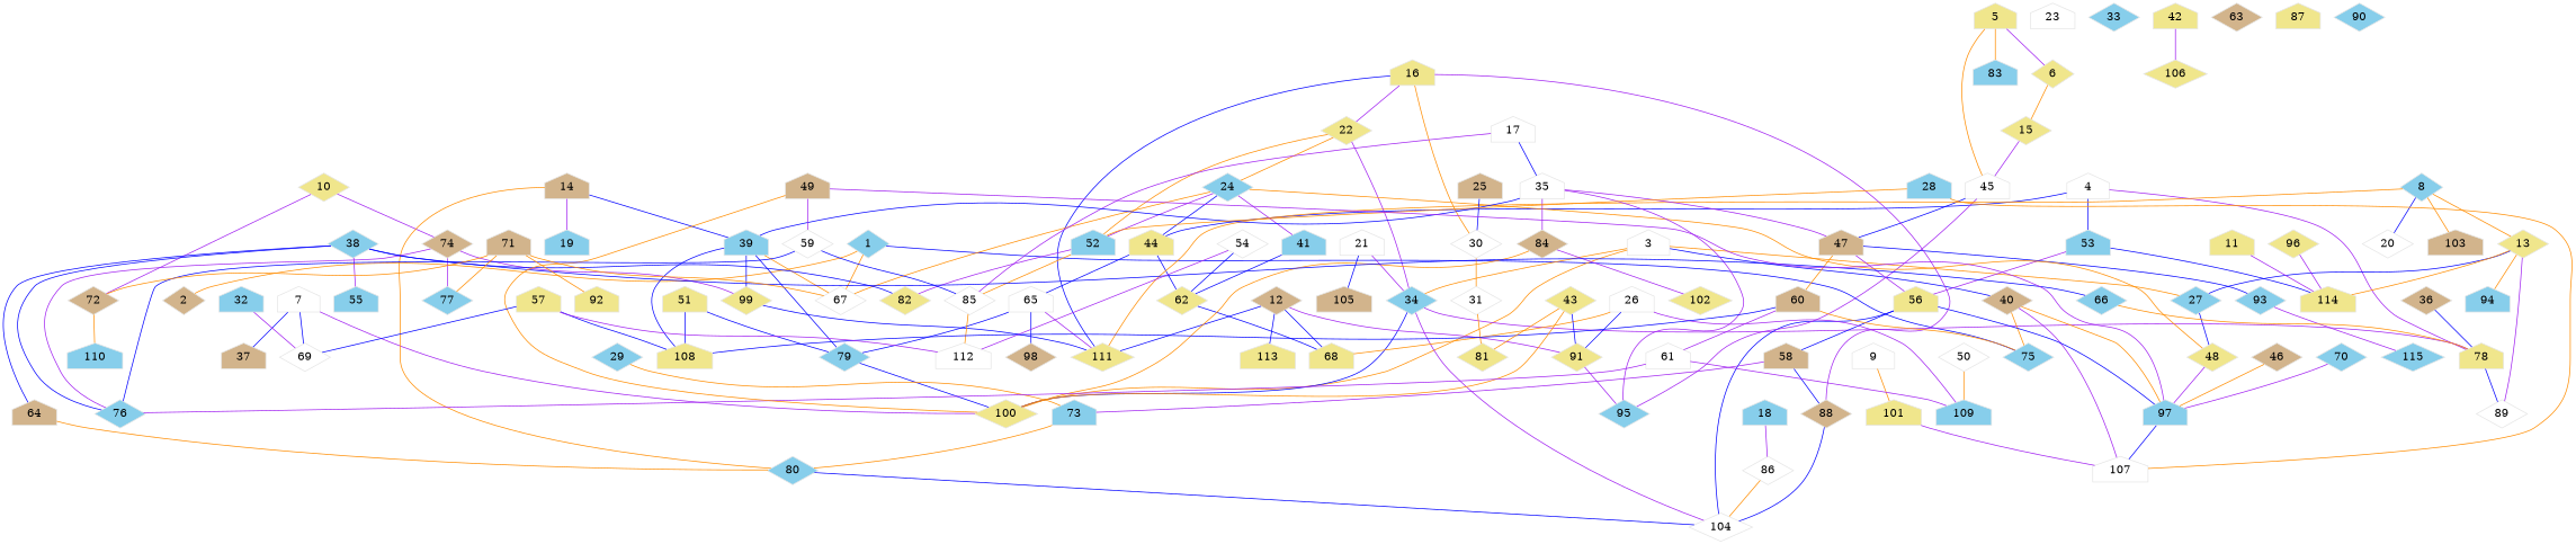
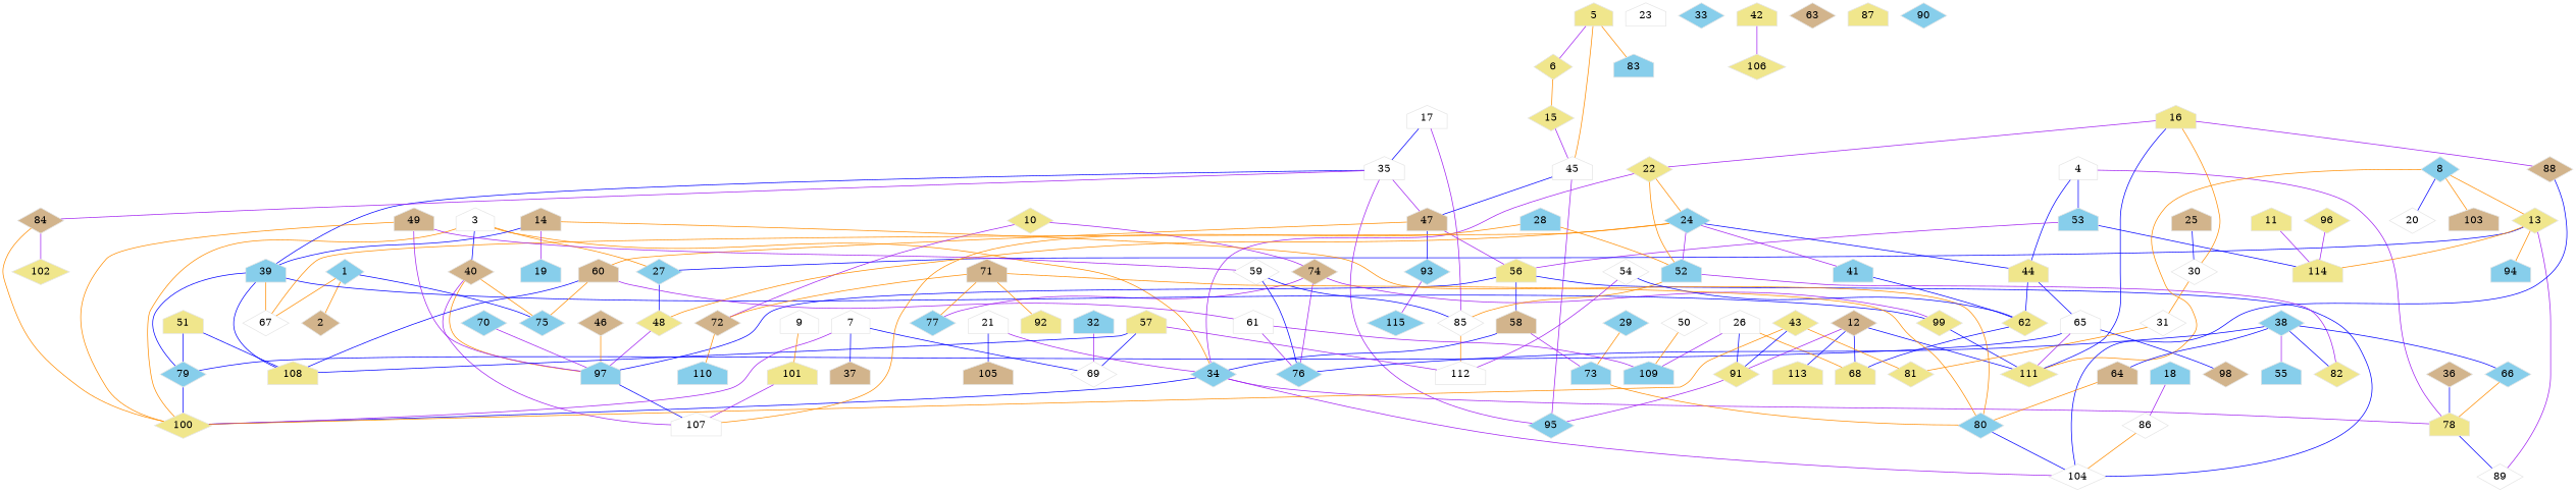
  graph {
    fontname="DejaVu Serif"
    node [color=gray90 fillcolor=skyblue fontname="DejaVu Serif" shape=diamond style=filled]
    edge [color=blue fontname="DejaVu Serif"]
    2 [fillcolor=tan]
    1
    67 [fillcolor=white]
    75
    3 [fillcolor=white shape=house]
    27
    34
    40 [fillcolor=tan]
    100 [fillcolor=khaki]
    48 [fillcolor=khaki]
    78 [fillcolor=khaki shape=house]
    104 [fillcolor=white]
    107 [fillcolor=white shape=house]
    97 [shape=house]
    4 [fillcolor=white shape=house]
    44 [fillcolor=khaki shape=house]
    53 [shape=house]
    62 [fillcolor=khaki]
    65 [fillcolor=white shape=house]
    114 [fillcolor=khaki shape=house]
    56 [fillcolor=khaki shape=house]
    89 [fillcolor=white]
    5 [fillcolor=khaki shape=house]
    6 [fillcolor=khaki]
    45 [fillcolor=white shape=house]
    83 [shape=house]
    15 [fillcolor=khaki]
    47 [fillcolor=tan shape=house]
    95
    7 [fillcolor=white shape=house]
    37 [fillcolor=tan shape=house]
    69 [fillcolor=white]
    13 [fillcolor=khaki]
    8
    20 [fillcolor=white]
    103 [fillcolor=tan shape=house]
    111 [fillcolor=khaki]
    94 [shape=house]
    9 [fillcolor=white shape=house]
    101 [fillcolor=khaki shape=house]
    10 [fillcolor=khaki]
    72 [fillcolor=tan]
    74 [fillcolor=tan]
    110 [shape=house]
    76
    99 [fillcolor=khaki]
    77
    11 [fillcolor=khaki shape=house]
    39 [shape=house]
    79
    108 [fillcolor=khaki shape=house]
    12 [fillcolor=tan]
    68 [fillcolor=khaki shape=house]
    91 [fillcolor=khaki]
    113 [fillcolor=khaki shape=house]
    14 [fillcolor=tan shape=house]
    19 [shape=house]
    80
    16 [fillcolor=khaki shape=house]
    22 [fillcolor=khaki]
    30 [fillcolor=white]
    88 [fillcolor=tan]
    24
    52 [shape=house]
    31 [fillcolor=white]
    17 [fillcolor=white shape=house]
    35 [fillcolor=white shape=house]
    85 [fillcolor=white]
    84 [fillcolor=tan]
    112 [fillcolor=white shape=house]
    18 [shape=house]
    86 [fillcolor=white]
    21 [fillcolor=white shape=house]
    105 [fillcolor=tan shape=house]
    41 [shape=house]
    82 [fillcolor=khaki]
    23 [fillcolor=white shape=house]
    25 [fillcolor=tan shape=house]
    26 [fillcolor=white shape=house]
    109 [shape=house]
    28 [shape=house]
    73 [shape=house]
    29
    81 [fillcolor=khaki]
    32 [shape=house]
    33
    60 [fillcolor=tan shape=house]
    93
    102 [fillcolor=khaki]
    36 [fillcolor=tan]
    55 [shape=house]
    38
    64 [fillcolor=tan shape=house]
    66
    42 [fillcolor=khaki shape=house]
    106 [fillcolor=khaki]
    43 [fillcolor=khaki]
    98 [fillcolor=tan]
    46 [fillcolor=tan]
    58 [fillcolor=tan shape=house]
    61 [fillcolor=white shape=house]
    115
    49 [fillcolor=tan shape=house]
    59 [fillcolor=white]
    50 [fillcolor=white]
    51 [fillcolor=khaki shape=house]
    54 [fillcolor=white]
    57 [fillcolor=khaki shape=house]
    63 [fillcolor=tan]
    70
    71 [fillcolor=tan shape=house]
    92 [fillcolor=khaki shape=house]
    87 [fillcolor=khaki shape=house]
    90
    96 [fillcolor=khaki]
    1 -- 2 [color=darkorange]
    1 -- 67 [color=darkorange]
    1 -- 75
    3 -- 27 [color=darkorange]
    3 -- 34 [color=darkorange]
    3 -- 40
    3 -- 100 [color=darkorange]
    27 -- 48
    34 -- 100
    34 -- 78 [color=purple]
    34 -- 104 [color=purple]
    40 -- 75 [color=darkorange]
    40 -- 107 [color=purple]
    40 -- 97 [color=darkorange]
    48 -- 97 [color=purple]
    78 -- 89
    97 -- 107
    4 -- 78 [color=purple]
    4 -- 44
    4 -- 53
    44 -- 62
    44 -- 65
    53 -- 114
    53 -- 56 [color=purple]
    62 -- 68
    65 -- 111 [color=purple]
    65 -- 79
    65 -- 98
    56 -- 104
    56 -- 97
    56 -- 58
    5 -- 6 [color=purple]
    5 -- 45 [color=darkorange]
    5 -- 83 [color=darkorange]
    6 -- 15 [color=darkorange]
    45 -- 47
    45 -- 95 [color=purple]
    15 -- 45 [color=purple]
    47 -- 56 [color=purple]
    47 -- 60 [color=darkorange]
    47 -- 93
    7 -- 100 [color=purple]
    7 -- 37
    7 -- 69
    13 -- 27
    13 -- 114 [color=darkorange]
    13 -- 89 [color=purple]
    13 -- 94 [color=darkorange]
    8 -- 13 [color=darkorange]
    8 -- 20
    8 -- 103 [color=darkorange]
    8 -- 111 [color=darkorange]
    9 -- 101 [color=darkorange]
    101 -- 107 [color=purple]
    10 -- 72 [color=purple]
    10 -- 74 [color=purple]
    72 -- 110 [color=darkorange]
    74 -- 76 [color=purple]
    74 -- 99 [color=purple]
    74 -- 77 [color=purple]
    99 -- 111
    11 -- 114 [color=purple]
    39 -- 67 [color=darkorange]
    39 -- 99
    39 -- 79
    39 -- 108
    79 -- 100
    12 -- 111
    12 -- 68
    12 -- 91 [color=purple]
    12 -- 113
    91 -- 95 [color=purple]
    14 -- 39
    14 -- 19 [color=purple]
    14 -- 80 [color=darkorange]
    80 -- 104
    16 -- 111
    16 -- 22 [color=purple]
    16 -- 30 [color=darkorange]
    16 -- 88 [color=purple]
    22 -- 34 [color=purple]
    22 -- 24 [color=darkorange]
    22 -- 52 [color=darkorange]
    30 -- 31 [color=darkorange]
    88 -- 104
    24 -- 67 [color=darkorange]
    24 -- 48 [color=darkorange]
    24 -- 44
    24 -- 52 [color=purple]
    24 -- 41 [color=purple]
    52 -- 85 [color=darkorange]
    52 -- 82 [color=purple]
    31 -- 81 [color=darkorange]
    17 -- 35
    17 -- 85 [color=purple]
    35 -- 47 [color=purple]
    35 -- 95 [color=purple]
    35 -- 39
    35 -- 84 [color=purple]
    85 -- 112 [color=darkorange]
    84 -- 100 [color=darkorange]
    84 -- 102 [color=purple]
    18 -- 86 [color=purple]
    86 -- 104 [color=darkorange]
    21 -- 34 [color=purple]
    21 -- 105
    41 -- 62
    25 -- 30
    26 -- 68 [color=darkorange]
    26 -- 91
    26 -- 109 [color=purple]
    28 -- 107 [color=darkorange]
    28 -- 52 [color=darkorange]
    73 -- 80 [color=darkorange]
    29 -- 73 [color=darkorange]
    32 -- 69 [color=purple]
    60 -- 75 [color=darkorange]
    60 -- 108
    60 -- 61 [color=purple]
    93 -- 115 [color=purple]
    36 -- 78
    38 -- 76
    38 -- 82
    38 -- 55 [color=purple]
    38 -- 64
    38 -- 66
    64 -- 80 [color=darkorange]
    66 -- 78 [color=darkorange]
    42 -- 106 [color=purple]
    43 -- 100 [color=darkorange]
    43 -- 91
    43 -- 81 [color=darkorange]
    46 -- 97 [color=darkorange]
-   58 -- 88
+   58 -- 34
    58 -- 73 [color=purple]
    61 -- 76 [color=purple]
    61 -- 109 [color=purple]
    49 -- 100 [color=darkorange]
    49 -- 97 [color=purple]
    49 -- 59 [color=purple]
    59 -- 76
    59 -- 85
    50 -- 109 [color=darkorange]
    51 -- 79
    51 -- 108
    54 -- 62
    54 -- 112 [color=purple]
    57 -- 69
    57 -- 108
    57 -- 112 [color=purple]
    70 -- 97 [color=purple]
    71 -- 72 [color=darkorange]
    71 -- 77 [color=darkorange]
-   71 -- 67 [color=darkorange]
+   71 -- 80 [color=darkorange]
    71 -- 92 [color=darkorange]
    96 -- 114 [color=purple]
  }
